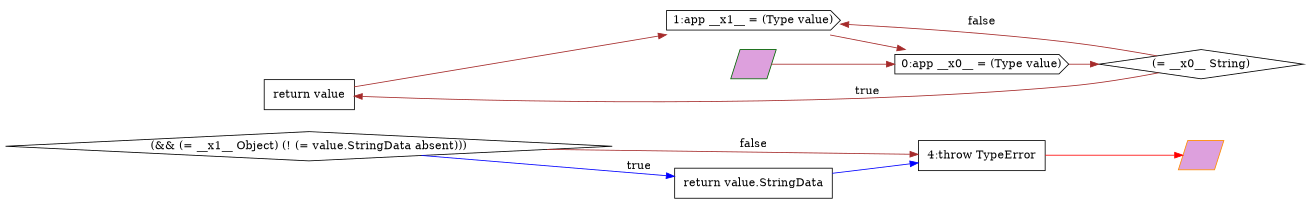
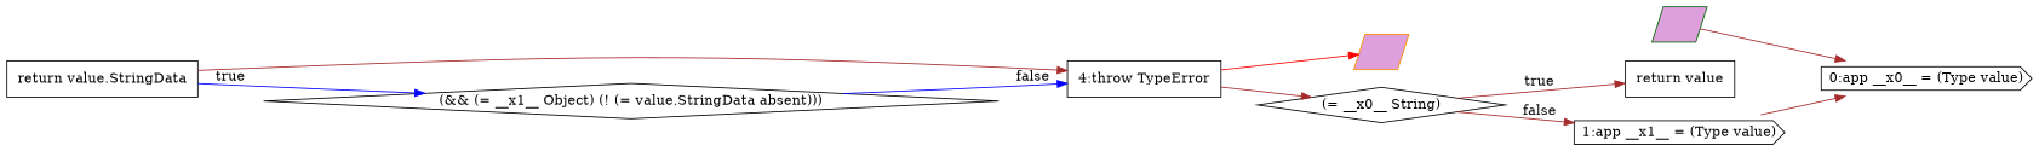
  digraph {
    rankdir=LR
    node [color=black fillcolor=white shape=none style=filled]
    edge [color=brown]
    n1 [label=<<font color="black">     <table border="0" cellborder="1" cellspacing="0" cellpadding="10">       <tr><td align="left">4:throw TypeError</td></tr>     </table>   </font>> margin=0]
    n2 [color=darkorange fillcolor=plum label=" " shape=parallelogram]
    n3 [label=<<font color="black">     <table border="0" cellborder="1" cellspacing="0" cellpadding="10">       <tr><td align="left">return value</td></tr>     </table>   </font>> margin=0]
    n4 [label=<<font color="black">1:app __x1__ = (Type value)</font>> shape=cds]
    n5 [label=<<font color="black">0:app __x0__ = (Type value)</font>> shape=cds]
    n6 [label=<<font color="black">(&amp;&amp; (= __x1__ Object) (! (= value.StringData absent)))</font>> shape=diamond]
    n7 [label=<<font color="black">     <table border="0" cellborder="1" cellspacing="0" cellpadding="10">       <tr><td align="left">return value.StringData</td></tr>     </table>   </font>> margin=0]
    n8 [color=darkgreen fillcolor=plum label=" " shape=parallelogram]
    n9 [label=<<font color="black">(= __x0__ String)</font>> shape=diamond]
    n1 -> n2 [color=red]
-   n3 -> n4
    n4 -> n5
-   n5 -> n9
-   n6 -> n1 [label=<<font color="black">false</font>>]
-   n6 -> n7 [color=blue label=<<font color="black">true</font>>]
-   n7 -> n1 [color=blue]
+   n1 -> n9
+   n6 -> n1 [color=blue label=<<font color="black">false</font>>]
+   n7 -> n6 [color=blue label=<<font color="black">true</font>>]
+   n7 -> n1
    n8 -> n5
    n9 -> n3 [label=<<font color="black">true</font>>]
    n9 -> n4 [label=<<font color="black">false</font>>]
  }
